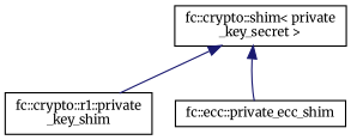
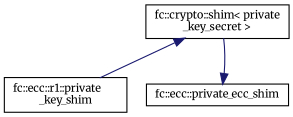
  digraph {
    fontname=Merriweather
    rankdir=TB
    node [color=black fillcolor=white fontname=Merriweather fontsize=10 shape=record style=filled]
    edge [color=midnightblue dir=back fontname=Merriweather fontsize=10 labelfontname=Helvetica labelfontsize=10 style=solid]
    n1 [height=0.2 label="fc::crypto::shim\< private\l_key_secret \>" width=0.4]
-   n2 [height=0.2 label="fc::crypto::r1::private\l_key_shim" width=0.4]
+   n2 [height=0.2 label="fc::ecc::r1::private\l_key_shim" width=0.4]
    n3 [height=0.2 label="fc::ecc::private_ecc_shim" width=0.4]
    n1 -> n2
-   n1 -> n3
+   n3 -> n1
  }
